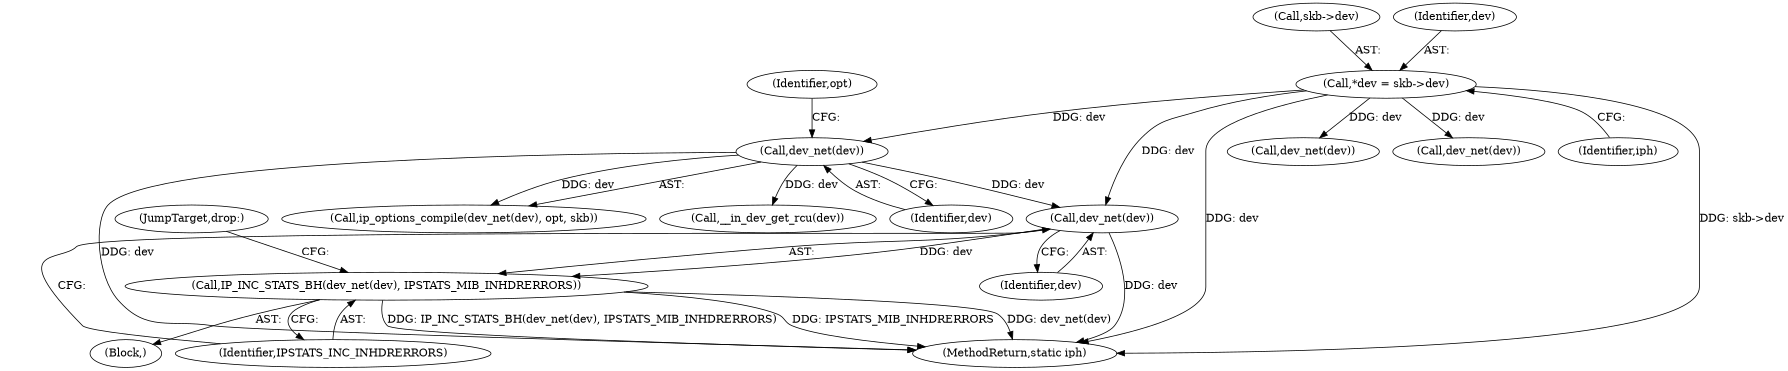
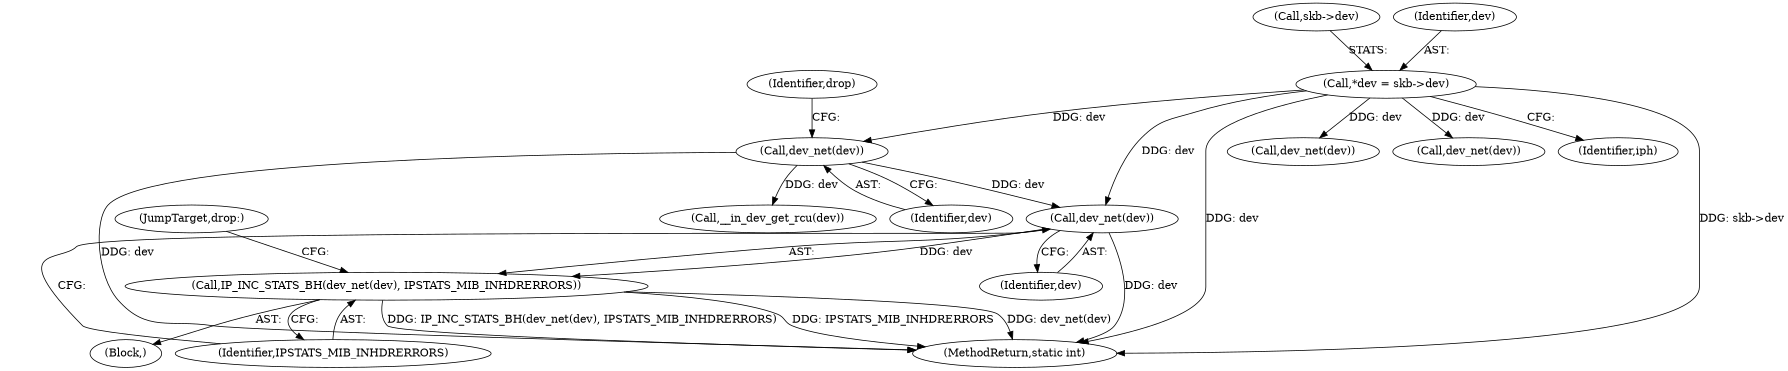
  digraph {
    n1 [label="(Call,dev_net(dev))"]
    n2 [label="(Call,IP_INC_STATS_BH(dev_net(dev), IPSTATS_MIB_INHDRERRORS))"]
    n3 [label="(Identifier,dev)"]
-   n4 [label="(MethodReturn,static iph)"]
+   n4 [label="(MethodReturn,static int)"]
    n5 [label="(Block,)"]
-   n6 [label="(Identifier,IPSTATS_INC_INHDRERRORS)"]
+   n6 [label="(Identifier,IPSTATS_MIB_INHDRERRORS)"]
    n7 [label="(Call,dev_net(dev))"]
-   n8 [label="(Call,ip_options_compile(dev_net(dev), opt, skb))"]
    n9 [label="(Call,__in_dev_get_rcu(dev))"]
    n10 [label="(Identifier,dev)"]
    n11 [label="(Call,*dev = skb->dev)"]
    n12 [label="(Call,dev_net(dev))"]
    n13 [label="(Call,dev_net(dev))"]
    n14 [label="(Call,skb->dev)"]
    n15 [label="(Identifier,dev)"]
    n16 [label="(Identifier,iph)"]
-   n17 [label="(Identifier,opt)"]
+   n17 [label="(Identifier,drop)"]
    n18 [label="(JumpTarget,drop:)"]
    n1 -> n2 [label="AST: "]
    n1 -> n2 [label="DDG: dev"]
    n1 -> n3 [label="CFG: "]
    n1 -> n4 [label="DDG: dev"]
    n2 -> n4 [label="DDG: dev_net(dev)"]
    n2 -> n4 [label="DDG: IP_INC_STATS_BH(dev_net(dev), IPSTATS_MIB_INHDRERRORS)"]
    n2 -> n4 [label="DDG: IPSTATS_MIB_INHDRERRORS"]
    n2 -> n5 [label="AST: "]
    n2 -> n6 [label="CFG: "]
    n3 -> n1 [label="AST: "]
    n6 -> n1 [label="CFG: "]
    n6 -> n2 [label="AST: "]
    n7 -> n1 [label="DDG: dev"]
    n7 -> n4 [label="DDG: dev"]
-   n7 -> n8 [label="AST: "]
-   n7 -> n8 [label="DDG: dev"]
    n7 -> n9 [label="DDG: dev"]
    n7 -> n10 [label="CFG: "]
    n10 -> n7 [label="AST: "]
    n11 -> n1 [label="DDG: dev"]
    n11 -> n4 [label="DDG: skb->dev"]
    n11 -> n4 [label="DDG: dev"]
    n11 -> n7 [label="DDG: dev"]
    n11 -> n12 [label="DDG: dev"]
    n11 -> n13 [label="DDG: dev"]
-   n14 -> n11 [label="AST: "]
+   n14 -> n11 [label="STATS: "]
    n15 -> n11 [label="AST: "]
-   n16 -> n11 [label="CFG: "]
+   n11 -> n16 [label="CFG: "]
    n17 -> n7 [label="CFG: "]
    n18 -> n2 [label="CFG: "]
  }
